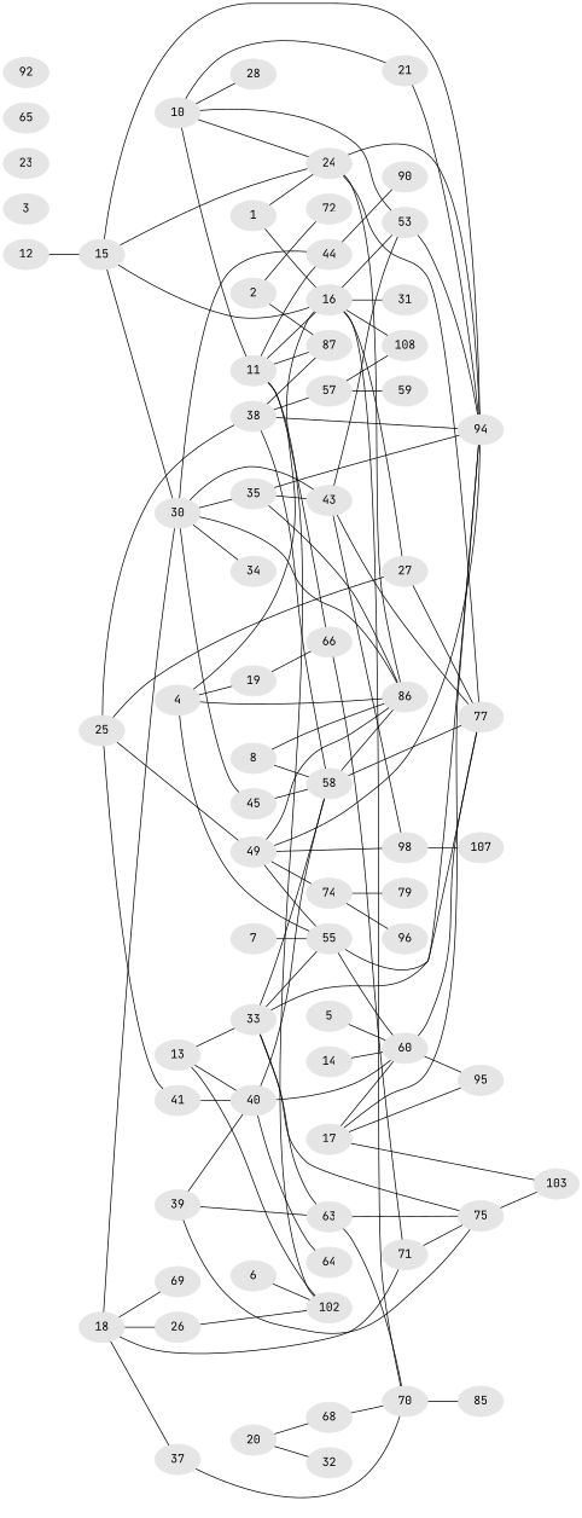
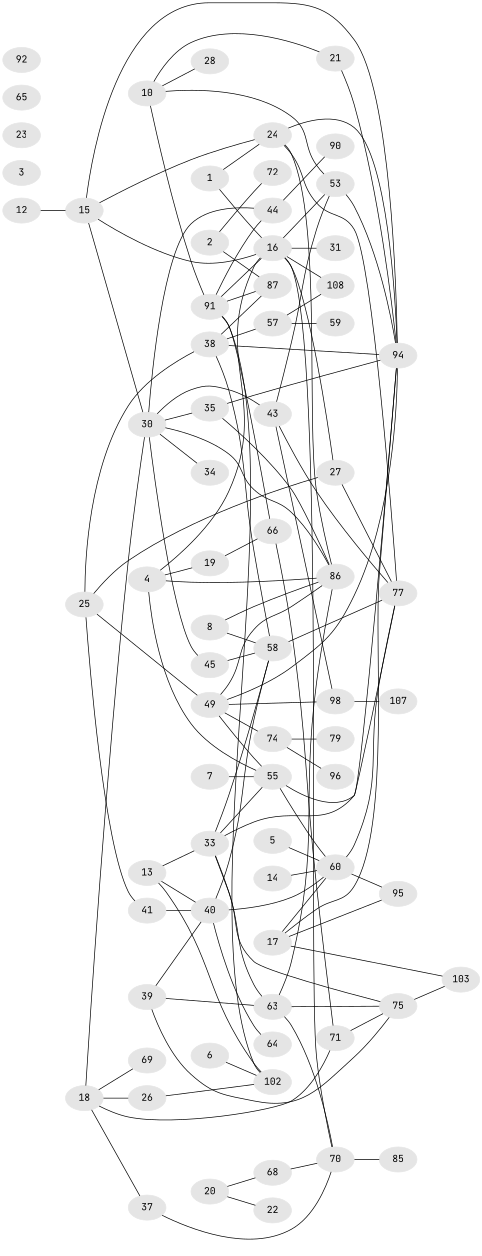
  graph {
    fontname="JetBrains Mono"
    rankdir=LR
    node [color=gray90 fontname="JetBrains Mono" style=filled]
    edge [fontname="JetBrains Mono"]
    16 [super="+67"]
    53 [super="+101"]
    27 [super="+61"]
    31
    70 [super="+105"]
    n6 [label=108 super="+109"]
    1
    24 [super="+50"]
    86 [super="+110"]
    94 [super="+108"]
    77 [super="+89"]
    2 [super="+9"]
    72
    87
    3
    4 [super="+91"]
    19 [super="+42"]
    55 [super="+93"]
    66 [super="+82"]
    60 [super="+76"]
    95
    5
    6 [super="+83"]
    102
    7
    8 [super="+84"]
    58 [super="+78"]
    10 [super="+51"]
-   11 [super="+32"]
+   11 [super="+32" label=91]
    21
    28
    44
    90
    71
    15 [super="+62"]
    30 [super="+99"]
    12
    13 [super="+47"]
    33 [super="+52"]
    40 [super="+73"]
    63 [super="+100"]
    75 [super="+106"]
    64
    14
    34
    35 [super="+56"]
    43 [super="+48"]
    n48 [label=45]
    85
    17 [super="+29"]
    103
    18 [super="+88"]
    26
    37
    69
-   22 [super="+45" label=32]
+   22 [super="+45"]
    20
    68
    23 [super="+36"]
    25
    38 [super="+80"]
    41
    49 [super="+54"]
    57 [super="+97"]
    98
    74 [super="+81"]
    59
    39
    107
    79
    96
    65
    92
    16 -- 53
    16 -- 27
    16 -- 31
    16 -- 70
    16 -- n6
    53 -- 94
    27 -- 77
    70 -- 85
    1 -- 16
    1 -- 24
    24 -- 86
    24 -- 94
    24 -- 77
    2 -- 72
    2 -- 87
    4 -- 16
    4 -- 86
    4 -- 19
    4 -- 55
    19 -- 66
    55 -- 77
    55 -- 60
    66 -- 71
    60 -- 77
    60 -- 95
    5 -- 60
    6 -- 102
    7 -- 55
    8 -- 86
    8 -- 58
    58 -- 77
    10 -- 53
-   10 -- 24
    10 -- 11
    10 -- 21
    10 -- 28
    11 -- 16
    11 -- 87
    11 -- 66
    11 -- 102
    11 -- 44
    21 -- 94
    44 -- 90
    71 -- 75
    15 -- 16
    15 -- 24
    15 -- 94
    15 -- 30
    30 -- 86
    30 -- 44
    30 -- 34
    30 -- 35
    30 -- 43
    30 -- n48
    12 -- 15
    13 -- 102
    13 -- 33
    13 -- 40
    33 -- 94
    33 -- 55
    33 -- 58
    33 -- 63
    33 -- 75
    40 -- 60
    40 -- 58
    40 -- 64
    63 -- 70
-   58 -- 86
+   63 -- 86
    63 -- 75
    75 -- 103
    14 -- 60
    35 -- 86
    35 -- 94
-   35 -- 43
    43 -- 53
    43 -- 77
    43 -- 98
    n48 -- 58
    17 -- 94
    17 -- 60
    17 -- 95
    17 -- 103
    18 -- 71
    18 -- 30
    18 -- 26
    18 -- 37
    18 -- 69
    26 -- 102
    37 -- 70
    20 -- 22
    20 -- 68
    68 -- 70
    25 -- 27
    25 -- 38
    25 -- 41
    25 -- 49
    38 -- 94
    38 -- 87
    38 -- 58
    38 -- 57
    41 -- 40
    49 -- 86
    49 -- 94
    49 -- 55
    49 -- 98
    49 -- 74
    57 -- n6
    57 -- 59
    98 -- 107
    74 -- 79
    74 -- 96
    39 -- 40
    39 -- 63
    39 -- 75
  }
